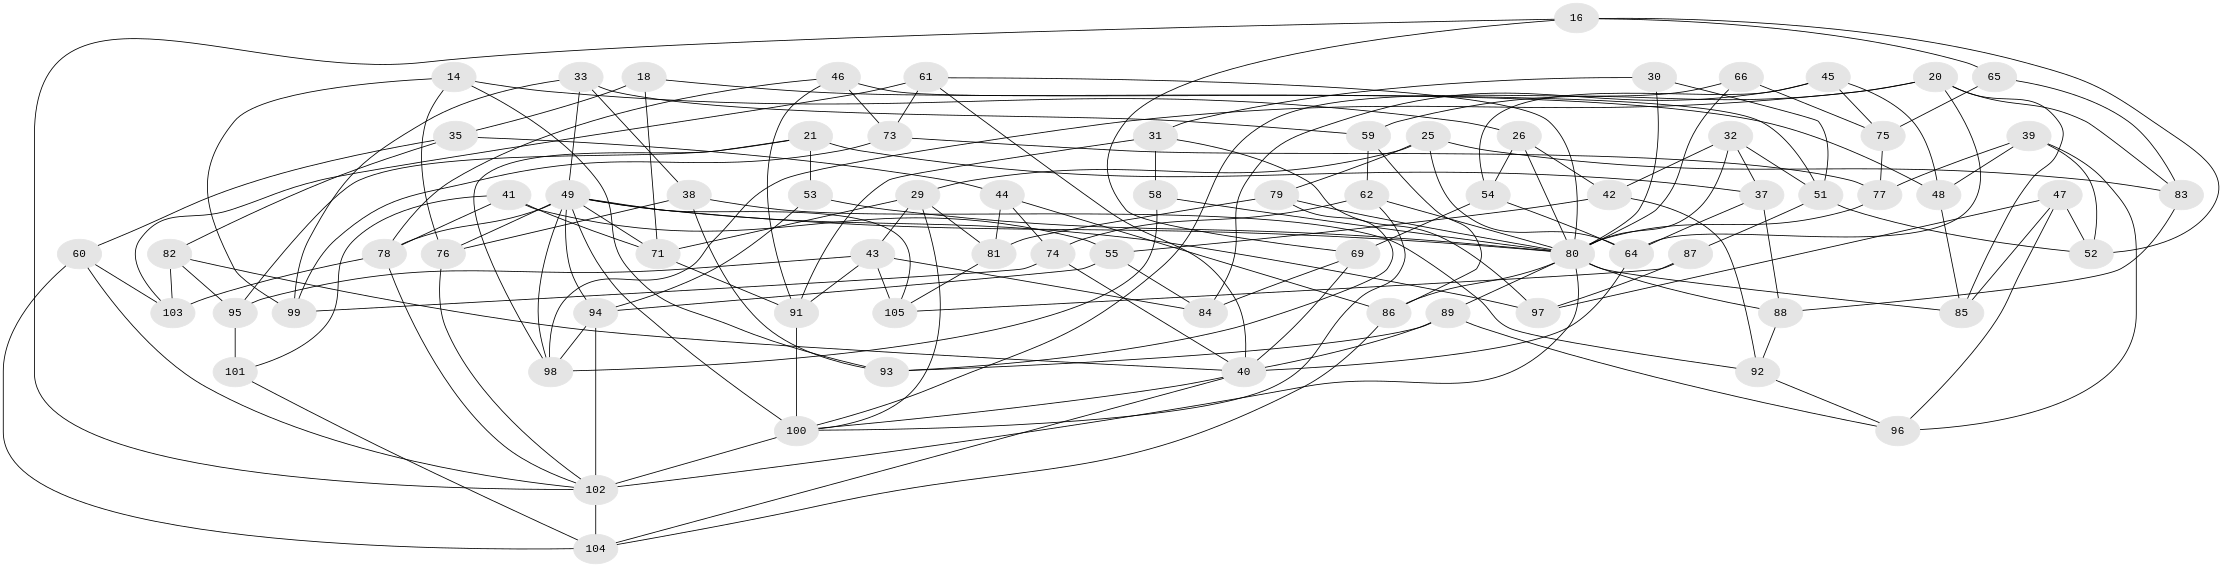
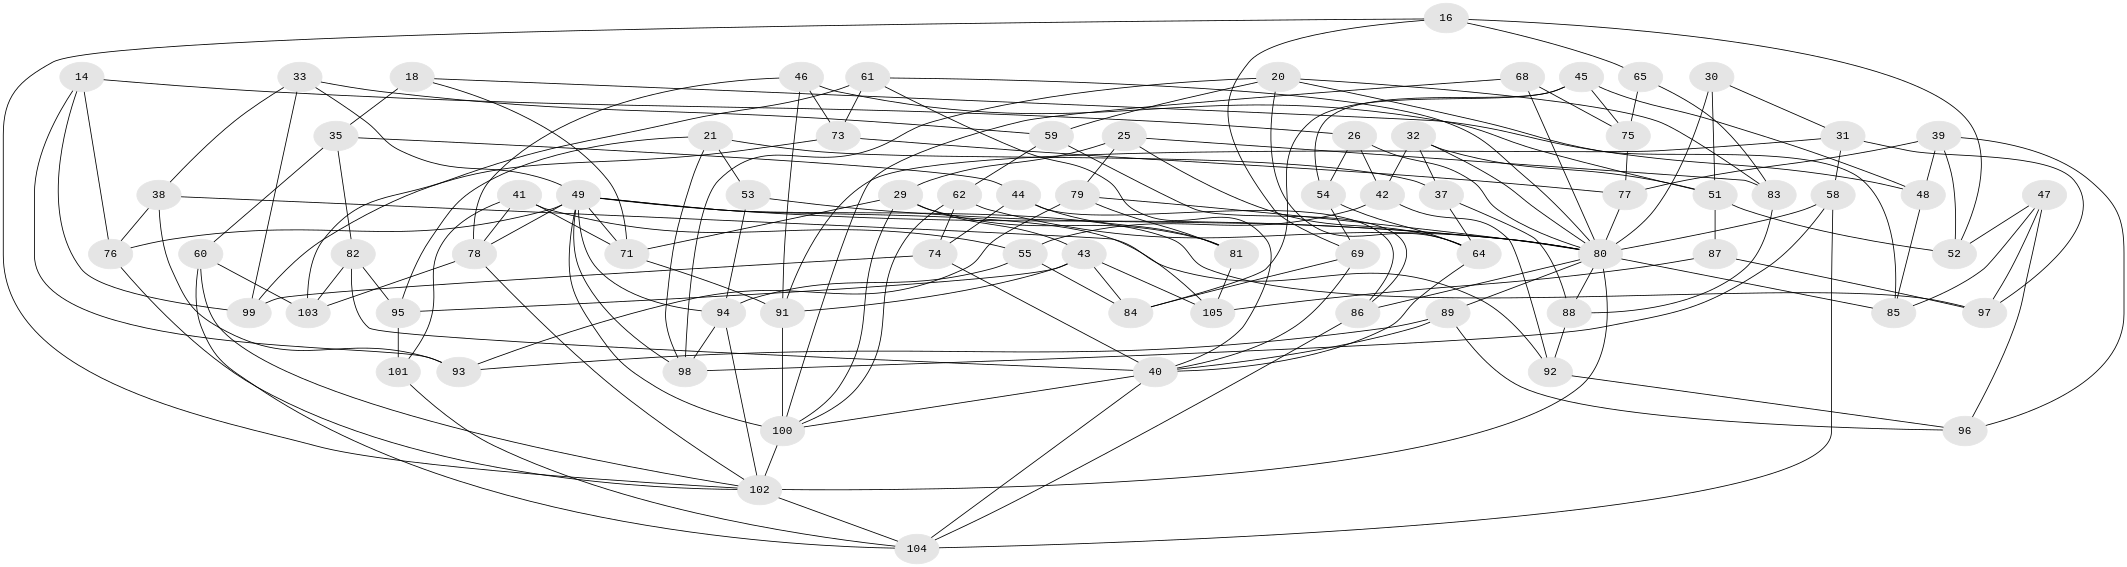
  graph {
    fontname="Liberation Mono"
    node [color=gray90 fontname="Liberation Mono" style=filled]
    edge [fontname="Liberation Mono"]
    14
    26
    76
    93
    99
    42
    54
    80 [super="+3+17+72"]
    102 [super="+70+23+36"]
    16
    52
    65
    69
    83
    75 [super="+56"]
    84
    n17 [label=40 super="+40"]
    104 [super="+11"]
    18
    35
    48
    71 [super="+63"]
    44
    60
    82
    85
    91 [super="+67"]
    101
    20 [super="+12"]
    59
    64 [super="+9"]
    98 [super="+2"]
    86
    62
    88
    21
    37
    53
    95
    94 [super="+66"]
    29 [super="+27"]
    43 [super="+10"]
    81
    100 [super="+13+15+19"]
    25
    79
    92
    55
    89
    105
    30
    31
    51
    58
    97
    87
    32
    n58 [label=33]
    38
    49 [super="+24+33"]
    78 [super="+22"]
    74
    103
    96
    39
    77
    41
    45
    46
    73
    47
    61
-   68 [label=66]
+   68
    14 -- 26
    14 -- 76
    14 -- 93
    14 -- 99
    26 -- 42
    26 -- 54
    26 -- 80
    76 -- 102
    42 -- 92
    42 -- 55
    54 -- 69
    54 -- 64
    80 -- 102 [weight=3]
    80 -- 85
    80 -- 86
    80 -- 88
    80 -- 89
    102 -- 104
    16 -- 102
    16 -- 52
    16 -- 65
    16 -- 69
    65 -- 83
    65 -- 75 [weight=2]
    69 -- 84
    69 -- n17
    83 -- 88
    75 -- 77
    n17 -- 104
    n17 -- 100
    18 -- 35
    18 -- 48
    18 -- 71
    35 -- 44
    35 -- 60
    35 -- 82
    48 -- 85
    71 -- 91
    44 -- 86
    44 -- 81
    44 -- 74
    60 -- 102
    60 -- 104
    60 -- 103
    82 -- n17
    82 -- 95
    82 -- 103
    91 -- 100 [weight=2]
    101 -- 104
    20 -- 83
    20 -- 85
    20 -- 59
    20 -- 64 [weight=2]
    20 -- 98
    59 -- 86
    59 -- 62
    64 -- n17
    86 -- 104
    62 -- 80
    62 -- 100
    62 -- 74
    88 -- 92
    21 -- 98
    21 -- 37
    21 -- 53
    21 -- 95
    37 -- 64
    37 -- 88
    53 -- 80 [weight=2]
    53 -- 94
    95 -- 101
    94 -- 102
    94 -- 98 [weight=2]
    29 -- 71
    29 -- 43 [weight=2]
    29 -- 81
    29 -- 100
    43 -- 84
    43 -- 91
    43 -- 95
    43 -- 105
    81 -- 105
    100 -- 102 [weight=2]
    25 -- 83
    25 -- 64
    25 -- 29
    25 -- 79
    79 -- 93
    79 -- 80
    79 -- 81
    92 -- 96
    55 -- 84
    55 -- 94
    89 -- 93
    89 -- n17
    89 -- 96
    30 -- 80 [weight=2]
    30 -- 31
    30 -- 51
    31 -- 91
    31 -- 58
    31 -- 97
    51 -- 52
    51 -- 87
    58 -- 80
+   58 -- 104
    58 -- 98
    87 -- 105
    87 -- 97
    32 -- 42
    32 -- 80
    32 -- 37
    32 -- 51
    n58 -- 99
    n58 -- 59
    n58 -- 38
    n58 -- 49
    38 -- 76
    38 -- 93
    38 -- 92
    49 -- 76
    49 -- 80
    49 -- 71 [weight=2]
    49 -- 98
    49 -- 94
    49 -- 100 [weight=2]
    49 -- 105
    49 -- 97
    49 -- 78
    78 -- 102 [weight=2]
    78 -- 103
    74 -- 99
    74 -- n17
    39 -- 52
    39 -- 48
    39 -- 96
    39 -- 77
    77 -- 80
    41 -- 71
    41 -- 101
    41 -- 55
    41 -- 78
    45 -- 54
    45 -- 75
    45 -- 84
    45 -- 48
    46 -- 91
    46 -- 51
    46 -- 78
    46 -- 73
    73 -- 99
    73 -- 77
    47 -- 52
    47 -- 85
    47 -- 97
    47 -- 96
    61 -- 80
    61 -- n17
    61 -- 103
    61 -- 73
    68 -- 80
    68 -- 75 [weight=2]
    68 -- 100
  }
